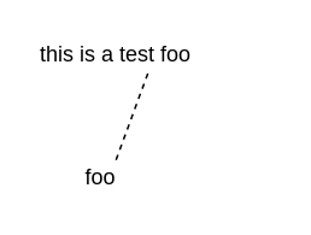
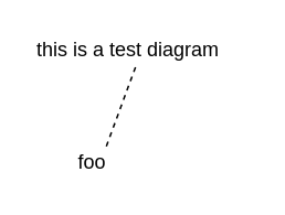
  <mxCell id="0" />
  <mxCell id="1" parent="0" />
- <mxCell id="2" value="this is a test foo" style="text;html=1;resizable=0;points=[];autosize=1;align=left;verticalAlign=top;spacingTop=-4;" vertex="1" parent="1"><mxGeometry x="20" y="20" width="130" height="20" as="geometry" /></mxCell>
+ <mxCell id="2" value="this is a test diagram" style="text;html=1;resizable=0;points=[];autosize=1;align=left;verticalAlign=top;spacingTop=-4;" vertex="1" parent="1"><mxGeometry x="20" y="20" width="130" height="20" as="geometry" /></mxCell>
  <mxCell id="3" value="foo" style="text;html=1;resizable=0;points=[];autosize=1;align=left;verticalAlign=top;spacingTop=-4;" vertex="1" parent="1"><mxGeometry x="45" y="88" width="30" height="20" as="geometry" /></mxCell>
  <mxCell id="4" value="" style="endArrow=none;html=1;dashed=1;" edge="1" parent="1" source="3" target="2"><mxGeometry width="50" height="50" relative="1" as="geometry"><mxPoint x="-64" y="140" as="sourcePoint" /><mxPoint x="-14" y="90" as="targetPoint" /></mxGeometry></mxCell>
